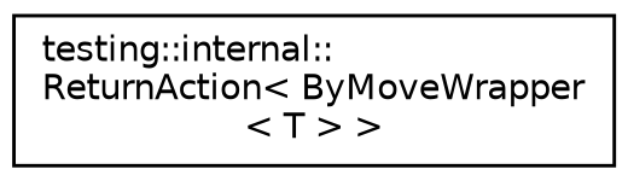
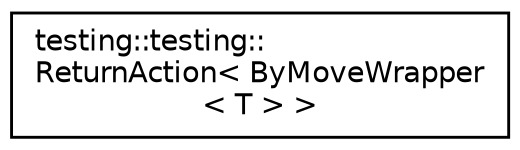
  digraph {
    rankdir=LR
-   n1 [color=black fillcolor=white fontname=Helvetica fontsize=10 height=0.2 label="testing::internal::\lReturnAction\< ByMoveWrapper\l\< T \> \>" shape=record style=filled width=0.4]
+   n1 [color=black fillcolor=white fontname=Helvetica fontsize=10 height=0.2 label="testing::testing::\lReturnAction\< ByMoveWrapper\l\< T \> \>" shape=record style=filled width=0.4]
  }
